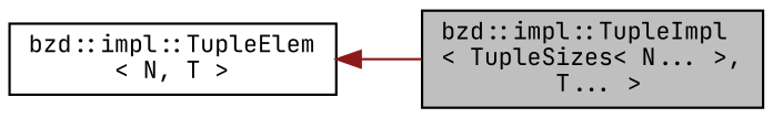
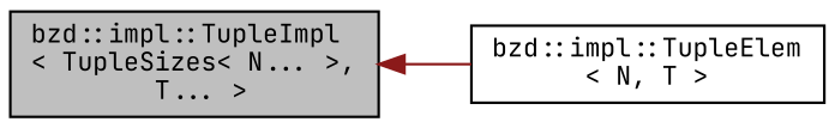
  digraph {
    rankdir=LR
    fontname="JetBrains Mono"
    node [color=black fontname="JetBrains Mono" fontsize=10 shape=record style=filled]
    n1 [fillcolor=grey75 fontcolor=black height=0.2 label="bzd::impl::TupleImpl\l\< TupleSizes\< N... \>,\l T... \>" width=0.4]
    n2 [fillcolor=white height=0.2 label="bzd::impl::TupleElem\l\< N, T \>" width=0.4]
-   n2 -> n1 [color=firebrick4 dir=back fontname="JetBrains Mono" fontsize=10 labelfontname=Helvetica labelfontsize=10 style=solid]
+   n1 -> n2 [color=firebrick4 dir=back fontname="JetBrains Mono" fontsize=10 labelfontname=Helvetica labelfontsize=10 style=solid]
  }
